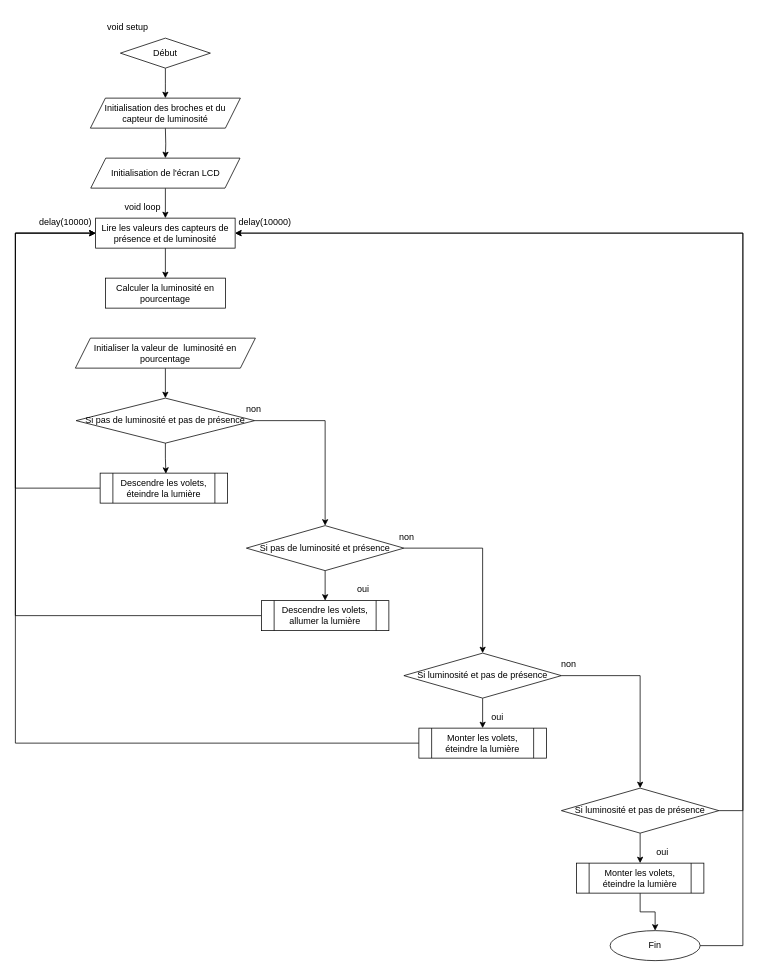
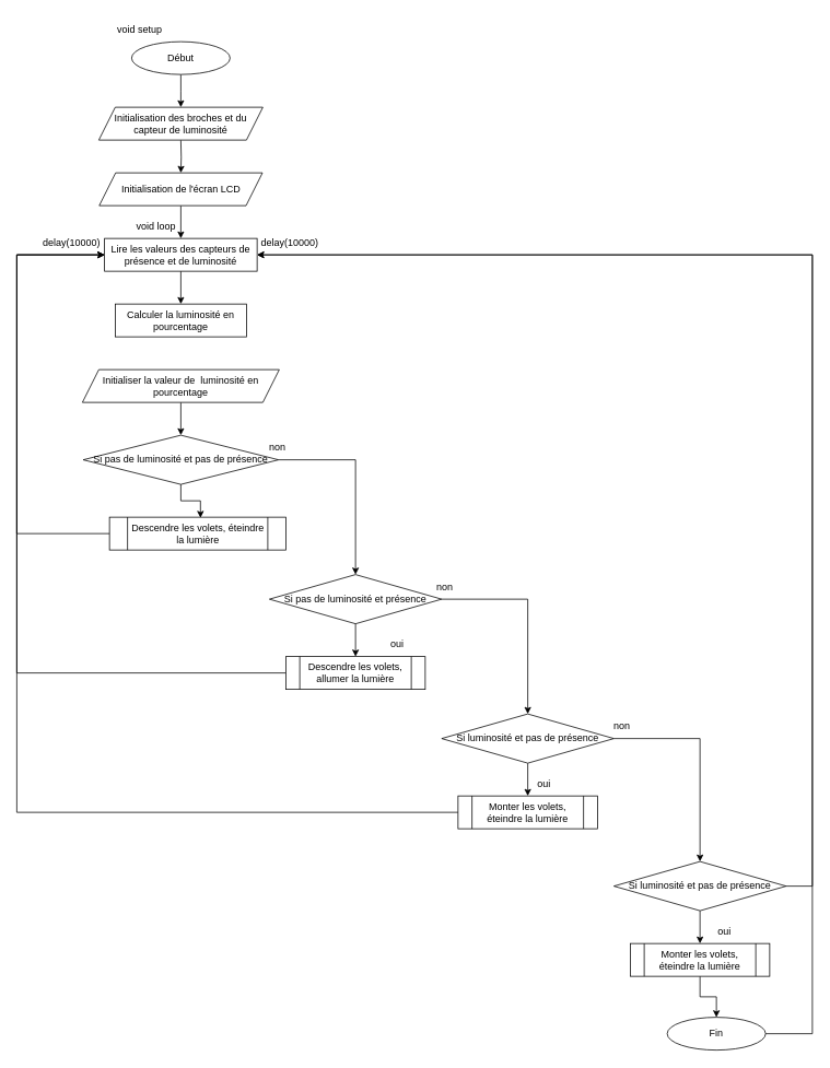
  <mxCell id="0" />
  <mxCell id="1" parent="0" />
  <mxCell id="2" style="edgeStyle=orthogonalEdgeStyle;rounded=0;orthogonalLoop=1;jettySize=auto;html=1;exitX=0.5;exitY=1;exitDx=0;exitDy=0;entryX=0.5;entryY=0;entryDx=0;entryDy=0;" edge="1" parent="1" source="3"><mxGeometry relative="1" as="geometry"><mxPoint x="220" y="130" as="targetPoint" /></mxGeometry></mxCell>
- <mxCell id="3" value="Début" style="rhombus;whiteSpace=wrap;html=1;" vertex="1" parent="1"><mxGeometry x="160" y="50" width="120" height="40" as="geometry" /></mxCell>
+ <mxCell id="3" value="Début" style="ellipse;whiteSpace=wrap;html=1;" vertex="1" parent="1"><mxGeometry x="160" y="50" width="120" height="40" as="geometry" /></mxCell>
  <mxCell id="4" style="edgeStyle=orthogonalEdgeStyle;rounded=0;orthogonalLoop=1;jettySize=auto;html=1;exitX=0.5;exitY=1;exitDx=0;exitDy=0;entryX=0.5;entryY=0;entryDx=0;entryDy=0;" edge="1" parent="1" target="11"><mxGeometry relative="1" as="geometry"><mxPoint x="220" y="170" as="sourcePoint" /><mxPoint x="220" y="200" as="targetPoint" /></mxGeometry></mxCell>
  <mxCell id="5" style="edgeStyle=orthogonalEdgeStyle;rounded=0;orthogonalLoop=1;jettySize=auto;html=1;exitX=1;exitY=0.5;exitDx=0;exitDy=0;entryX=1;entryY=0.5;entryDx=0;entryDy=0;" edge="1" parent="1" source="6" target="21"><mxGeometry relative="1" as="geometry"><Array as="points"><mxPoint x="990" y="1260" /><mxPoint x="990" y="310" /></Array></mxGeometry></mxCell>
  <mxCell id="6" value="Fin" style="ellipse;whiteSpace=wrap;html=1;" vertex="1" parent="1"><mxGeometry x="813" y="1240" width="120" height="40" as="geometry" /></mxCell>
  <mxCell id="7" value="void setup" style="text;html=1;strokeColor=none;fillColor=none;align=center;verticalAlign=middle;whiteSpace=wrap;rounded=0;" vertex="1" parent="1"><mxGeometry x="140" y="20" width="60" height="30" as="geometry" /></mxCell>
  <mxCell id="8" value="void loop" style="text;html=1;strokeColor=none;fillColor=none;align=center;verticalAlign=middle;whiteSpace=wrap;rounded=0;" vertex="1" parent="1"><mxGeometry x="140" y="290" width="60" height="30" as="geometry" /></mxCell>
  <mxCell id="9" value="Initialisation des broches et du capteur de luminosité" style="shape=parallelogram;perimeter=parallelogramPerimeter;whiteSpace=wrap;html=1;fixedSize=1;" vertex="1" parent="1"><mxGeometry x="120" y="130" width="200" height="40" as="geometry" /></mxCell>
  <mxCell id="10" style="edgeStyle=orthogonalEdgeStyle;rounded=0;orthogonalLoop=1;jettySize=auto;html=1;exitX=0.5;exitY=1;exitDx=0;exitDy=0;entryX=0.5;entryY=0;entryDx=0;entryDy=0;" edge="1" parent="1" source="11" target="21"><mxGeometry relative="1" as="geometry" /></mxCell>
  <mxCell id="11" value="Initialisation de l'écran LCD" style="shape=parallelogram;perimeter=parallelogramPerimeter;whiteSpace=wrap;html=1;fixedSize=1;" vertex="1" parent="1"><mxGeometry x="120.5" y="210" width="199" height="40" as="geometry" /></mxCell>
  <mxCell id="12" style="edgeStyle=orthogonalEdgeStyle;rounded=0;orthogonalLoop=1;jettySize=auto;html=1;exitX=0;exitY=0.5;exitDx=0;exitDy=0;entryX=0;entryY=0.5;entryDx=0;entryDy=0;" edge="1" parent="1" source="13" target="21"><mxGeometry relative="1" as="geometry"><Array as="points"><mxPoint x="20" y="650" /><mxPoint x="20" y="310" /></Array></mxGeometry></mxCell>
- <mxCell id="13" value="Descendre les volets, éteindre la lumière" style="shape=process;whiteSpace=wrap;html=1;backgroundOutline=1;" vertex="1" parent="1"><mxGeometry x="133" y="630" width="170" height="40" as="geometry" /></mxCell>
+ <mxCell id="13" value="Descendre les volets, éteindre la lumière" style="shape=process;whiteSpace=wrap;html=1;backgroundOutline=1;" vertex="1" parent="1"><mxGeometry x="133" y="630" width="215" height="40" as="geometry" /></mxCell>
  <mxCell id="14" style="edgeStyle=orthogonalEdgeStyle;rounded=0;orthogonalLoop=1;jettySize=auto;html=1;exitX=0;exitY=0.5;exitDx=0;exitDy=0;entryX=0;entryY=0.5;entryDx=0;entryDy=0;" edge="1" parent="1" source="15" target="21"><mxGeometry relative="1" as="geometry"><Array as="points"><mxPoint x="20" y="820" /><mxPoint x="20" y="310" /></Array></mxGeometry></mxCell>
  <mxCell id="15" value="Descendre les volets, allumer la lumière" style="shape=process;whiteSpace=wrap;html=1;backgroundOutline=1;" vertex="1" parent="1"><mxGeometry x="348" y="800" width="170" height="40" as="geometry" /></mxCell>
  <mxCell id="16" style="edgeStyle=orthogonalEdgeStyle;rounded=0;orthogonalLoop=1;jettySize=auto;html=1;exitX=0;exitY=0.5;exitDx=0;exitDy=0;entryX=0;entryY=0.5;entryDx=0;entryDy=0;" edge="1" parent="1" source="17" target="21"><mxGeometry relative="1" as="geometry"><mxPoint x="50" y="350" as="targetPoint" /><Array as="points"><mxPoint x="20" y="990" /><mxPoint x="20" y="310" /></Array></mxGeometry></mxCell>
  <mxCell id="17" value="Monter les volets, éteindre la lumière" style="shape=process;whiteSpace=wrap;html=1;backgroundOutline=1;" vertex="1" parent="1"><mxGeometry x="558" y="970" width="170" height="40" as="geometry" /></mxCell>
  <mxCell id="18" style="edgeStyle=orthogonalEdgeStyle;rounded=0;orthogonalLoop=1;jettySize=auto;html=1;exitX=0.5;exitY=1;exitDx=0;exitDy=0;entryX=0.5;entryY=0;entryDx=0;entryDy=0;" edge="1" parent="1" source="19" target="6"><mxGeometry relative="1" as="geometry" /></mxCell>
  <mxCell id="19" value="Monter les volets, éteindre la lumière" style="shape=process;whiteSpace=wrap;html=1;backgroundOutline=1;" vertex="1" parent="1"><mxGeometry x="768" y="1150" width="170" height="40" as="geometry" /></mxCell>
  <mxCell id="20" style="edgeStyle=orthogonalEdgeStyle;rounded=0;orthogonalLoop=1;jettySize=auto;html=1;entryX=0.5;entryY=0;entryDx=0;entryDy=0;" edge="1" parent="1" source="21" target="24"><mxGeometry relative="1" as="geometry" /></mxCell>
  <mxCell id="21" value="Lire les valeurs des capteurs de présence et de luminosité" style="rounded=0;whiteSpace=wrap;html=1;" vertex="1" parent="1"><mxGeometry x="127" y="290" width="186" height="40" as="geometry" /></mxCell>
  <mxCell id="22" style="edgeStyle=orthogonalEdgeStyle;rounded=0;orthogonalLoop=1;jettySize=auto;html=1;exitX=1;exitY=0.5;exitDx=0;exitDy=0;entryX=0.5;entryY=0;entryDx=0;entryDy=0;" edge="1" parent="1" source="23" target="29"><mxGeometry relative="1" as="geometry" /></mxCell>
  <mxCell id="23" value="Si pas de luminosité et pas de présence" style="rhombus;whiteSpace=wrap;html=1;" vertex="1" parent="1"><mxGeometry x="101" y="530" width="238" height="60" as="geometry" /></mxCell>
  <mxCell id="24" value="Calculer la luminosité en pourcentage" style="rounded=0;whiteSpace=wrap;html=1;" vertex="1" parent="1"><mxGeometry x="140" y="370" width="160" height="40" as="geometry" /></mxCell>
  <mxCell id="25" style="edgeStyle=orthogonalEdgeStyle;rounded=0;orthogonalLoop=1;jettySize=auto;html=1;exitX=0.5;exitY=1;exitDx=0;exitDy=0;entryX=0.5;entryY=0;entryDx=0;entryDy=0;" edge="1" parent="1" source="26" target="23"><mxGeometry relative="1" as="geometry" /></mxCell>
  <mxCell id="26" value="Initialiser la valeur de&amp;nbsp; luminosité en pourcentage" style="shape=parallelogram;perimeter=parallelogramPerimeter;whiteSpace=wrap;html=1;fixedSize=1;" vertex="1" parent="1"><mxGeometry x="100" y="450" width="240" height="40" as="geometry" /></mxCell>
  <mxCell id="27" style="edgeStyle=orthogonalEdgeStyle;rounded=0;orthogonalLoop=1;jettySize=auto;html=1;exitX=0.5;exitY=1;exitDx=0;exitDy=0;entryX=0.5;entryY=0;entryDx=0;entryDy=0;" edge="1" parent="1" source="29" target="15"><mxGeometry relative="1" as="geometry" /></mxCell>
  <mxCell id="28" style="edgeStyle=orthogonalEdgeStyle;rounded=0;orthogonalLoop=1;jettySize=auto;html=1;exitX=1;exitY=0.5;exitDx=0;exitDy=0;entryX=0.5;entryY=0;entryDx=0;entryDy=0;" edge="1" parent="1" source="29" target="33"><mxGeometry relative="1" as="geometry" /></mxCell>
  <mxCell id="29" value="Si pas de luminosité et présence" style="rhombus;whiteSpace=wrap;html=1;" vertex="1" parent="1"><mxGeometry x="328" y="700" width="210" height="60" as="geometry" /></mxCell>
  <mxCell id="30" value="oui" style="text;html=1;strokeColor=none;fillColor=none;align=center;verticalAlign=middle;whiteSpace=wrap;rounded=0;" vertex="1" parent="1"><mxGeometry x="454" y="770" width="60" height="30" as="geometry" /></mxCell>
  <mxCell id="31" style="edgeStyle=orthogonalEdgeStyle;rounded=0;orthogonalLoop=1;jettySize=auto;html=1;exitX=0.5;exitY=1;exitDx=0;exitDy=0;entryX=0.5;entryY=0;entryDx=0;entryDy=0;" edge="1" parent="1" source="33" target="17"><mxGeometry relative="1" as="geometry" /></mxCell>
  <mxCell id="32" style="edgeStyle=orthogonalEdgeStyle;rounded=0;orthogonalLoop=1;jettySize=auto;html=1;exitX=1;exitY=0.5;exitDx=0;exitDy=0;entryX=0.5;entryY=0;entryDx=0;entryDy=0;" edge="1" parent="1" source="33" target="37"><mxGeometry relative="1" as="geometry" /></mxCell>
  <mxCell id="33" value="Si luminosité et pas de présence" style="rhombus;whiteSpace=wrap;html=1;" vertex="1" parent="1"><mxGeometry x="538" y="870" width="210" height="60" as="geometry" /></mxCell>
  <mxCell id="34" value="oui" style="text;html=1;strokeColor=none;fillColor=none;align=center;verticalAlign=middle;whiteSpace=wrap;rounded=0;" vertex="1" parent="1"><mxGeometry x="633" y="940" width="60" height="30" as="geometry" /></mxCell>
  <mxCell id="35" style="edgeStyle=orthogonalEdgeStyle;rounded=0;orthogonalLoop=1;jettySize=auto;html=1;exitX=0.5;exitY=1;exitDx=0;exitDy=0;entryX=0.5;entryY=0;entryDx=0;entryDy=0;" edge="1" parent="1" source="37" target="19"><mxGeometry relative="1" as="geometry" /></mxCell>
  <mxCell id="36" style="edgeStyle=orthogonalEdgeStyle;rounded=0;orthogonalLoop=1;jettySize=auto;html=1;exitX=1;exitY=0.5;exitDx=0;exitDy=0;entryX=1;entryY=0.5;entryDx=0;entryDy=0;" edge="1" parent="1" source="37" target="21"><mxGeometry relative="1" as="geometry"><Array as="points"><mxPoint x="990" y="1080" /><mxPoint x="990" y="310" /></Array></mxGeometry></mxCell>
  <mxCell id="37" value="Si luminosité et pas de présence" style="rhombus;whiteSpace=wrap;html=1;" vertex="1" parent="1"><mxGeometry x="748" y="1050" width="210" height="60" as="geometry" /></mxCell>
  <mxCell id="38" value="non" style="text;html=1;strokeColor=none;fillColor=none;align=center;verticalAlign=middle;whiteSpace=wrap;rounded=0;" vertex="1" parent="1"><mxGeometry x="308" y="530" width="60" height="30" as="geometry" /></mxCell>
  <mxCell id="39" value="non" style="text;html=1;strokeColor=none;fillColor=none;align=center;verticalAlign=middle;whiteSpace=wrap;rounded=0;" vertex="1" parent="1"><mxGeometry x="512" y="700" width="60" height="30" as="geometry" /></mxCell>
  <mxCell id="40" value="non" style="text;html=1;strokeColor=none;fillColor=none;align=center;verticalAlign=middle;whiteSpace=wrap;rounded=0;" vertex="1" parent="1"><mxGeometry x="728" y="870" width="60" height="30" as="geometry" /></mxCell>
  <mxCell id="41" style="edgeStyle=orthogonalEdgeStyle;rounded=0;orthogonalLoop=1;jettySize=auto;html=1;exitX=0.5;exitY=1;exitDx=0;exitDy=0;entryX=0.516;entryY=0.02;entryDx=0;entryDy=0;entryPerimeter=0;" edge="1" parent="1" source="23" target="13"><mxGeometry relative="1" as="geometry" /></mxCell>
  <mxCell id="42" value="delay(10000)" style="text;html=1;strokeColor=none;fillColor=none;align=center;verticalAlign=middle;whiteSpace=wrap;rounded=0;" vertex="1" parent="1"><mxGeometry x="47" y="280" width="80" height="30" as="geometry" /></mxCell>
  <mxCell id="43" value="delay(10000)" style="text;html=1;strokeColor=none;fillColor=none;align=center;verticalAlign=middle;whiteSpace=wrap;rounded=0;" vertex="1" parent="1"><mxGeometry x="313" y="280" width="80" height="30" as="geometry" /></mxCell>
  <mxCell id="44" value="void loop" style="text;html=1;strokeColor=none;fillColor=none;align=center;verticalAlign=middle;whiteSpace=wrap;rounded=0;" vertex="1" parent="1"><mxGeometry x="160" y="260" width="60" height="30" as="geometry" /></mxCell>
  <mxCell id="45" value="oui" style="text;html=1;strokeColor=none;fillColor=none;align=center;verticalAlign=middle;whiteSpace=wrap;rounded=0;" vertex="1" parent="1"><mxGeometry x="853" y="1120" width="60" height="30" as="geometry" /></mxCell>
